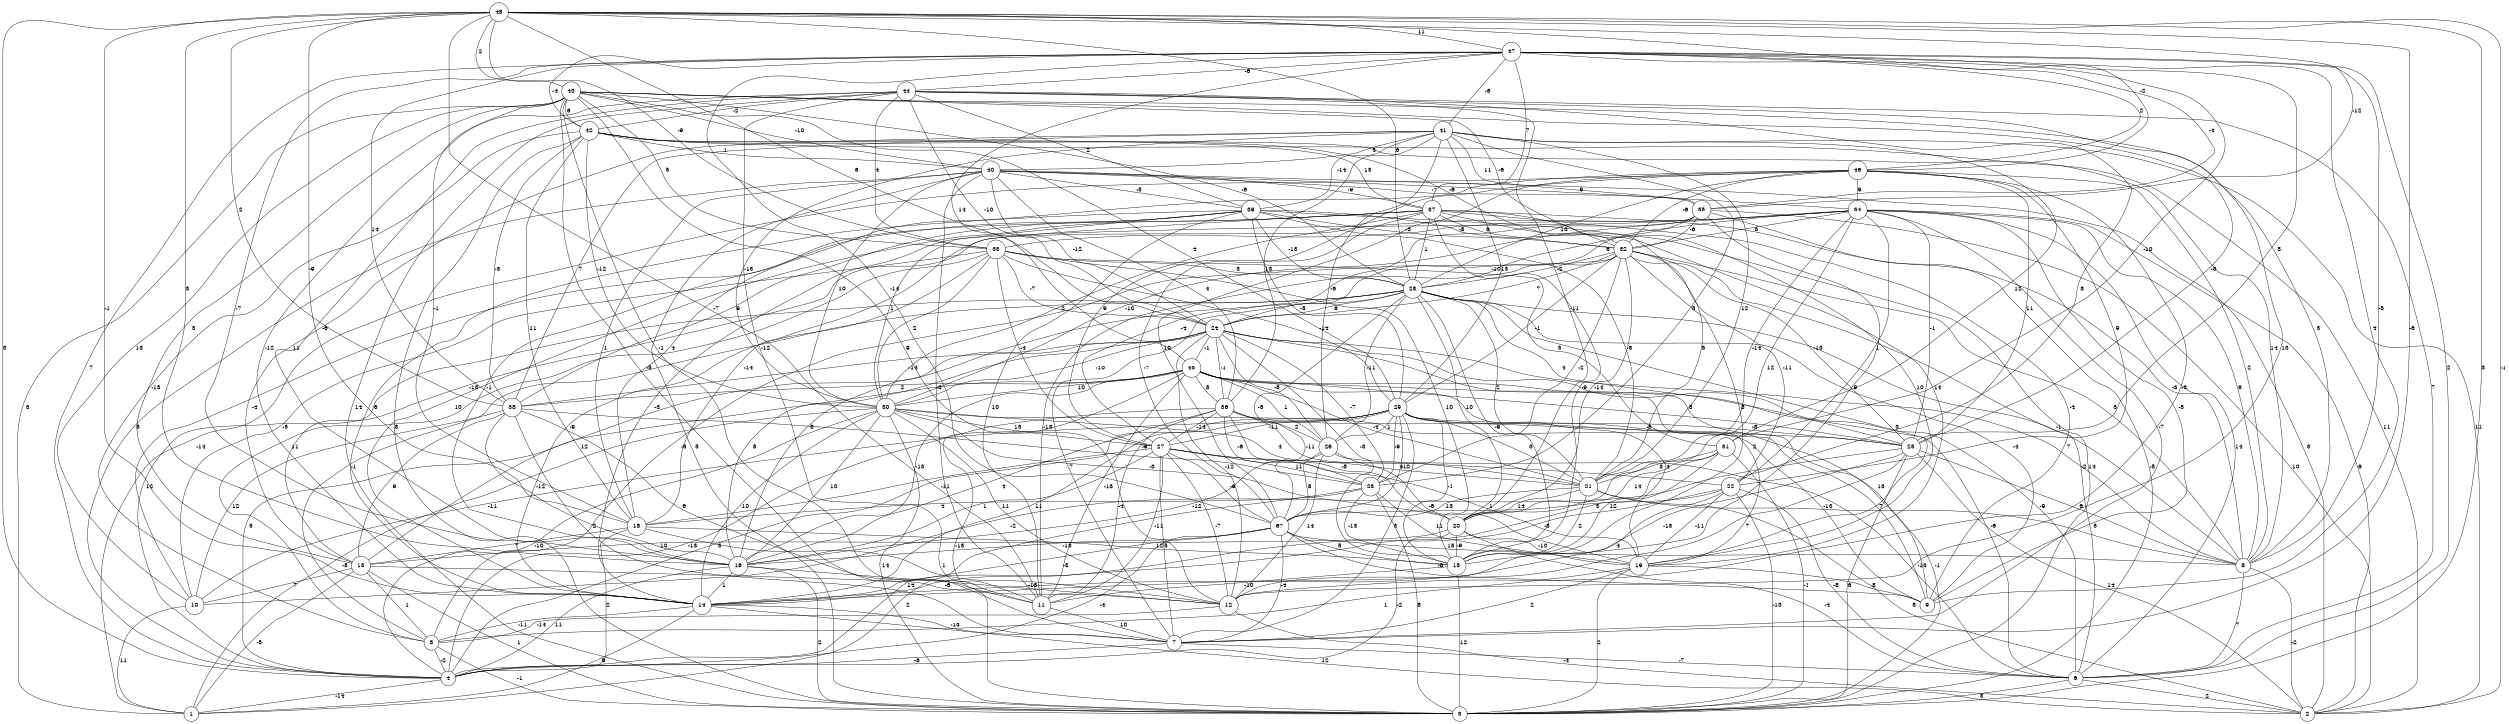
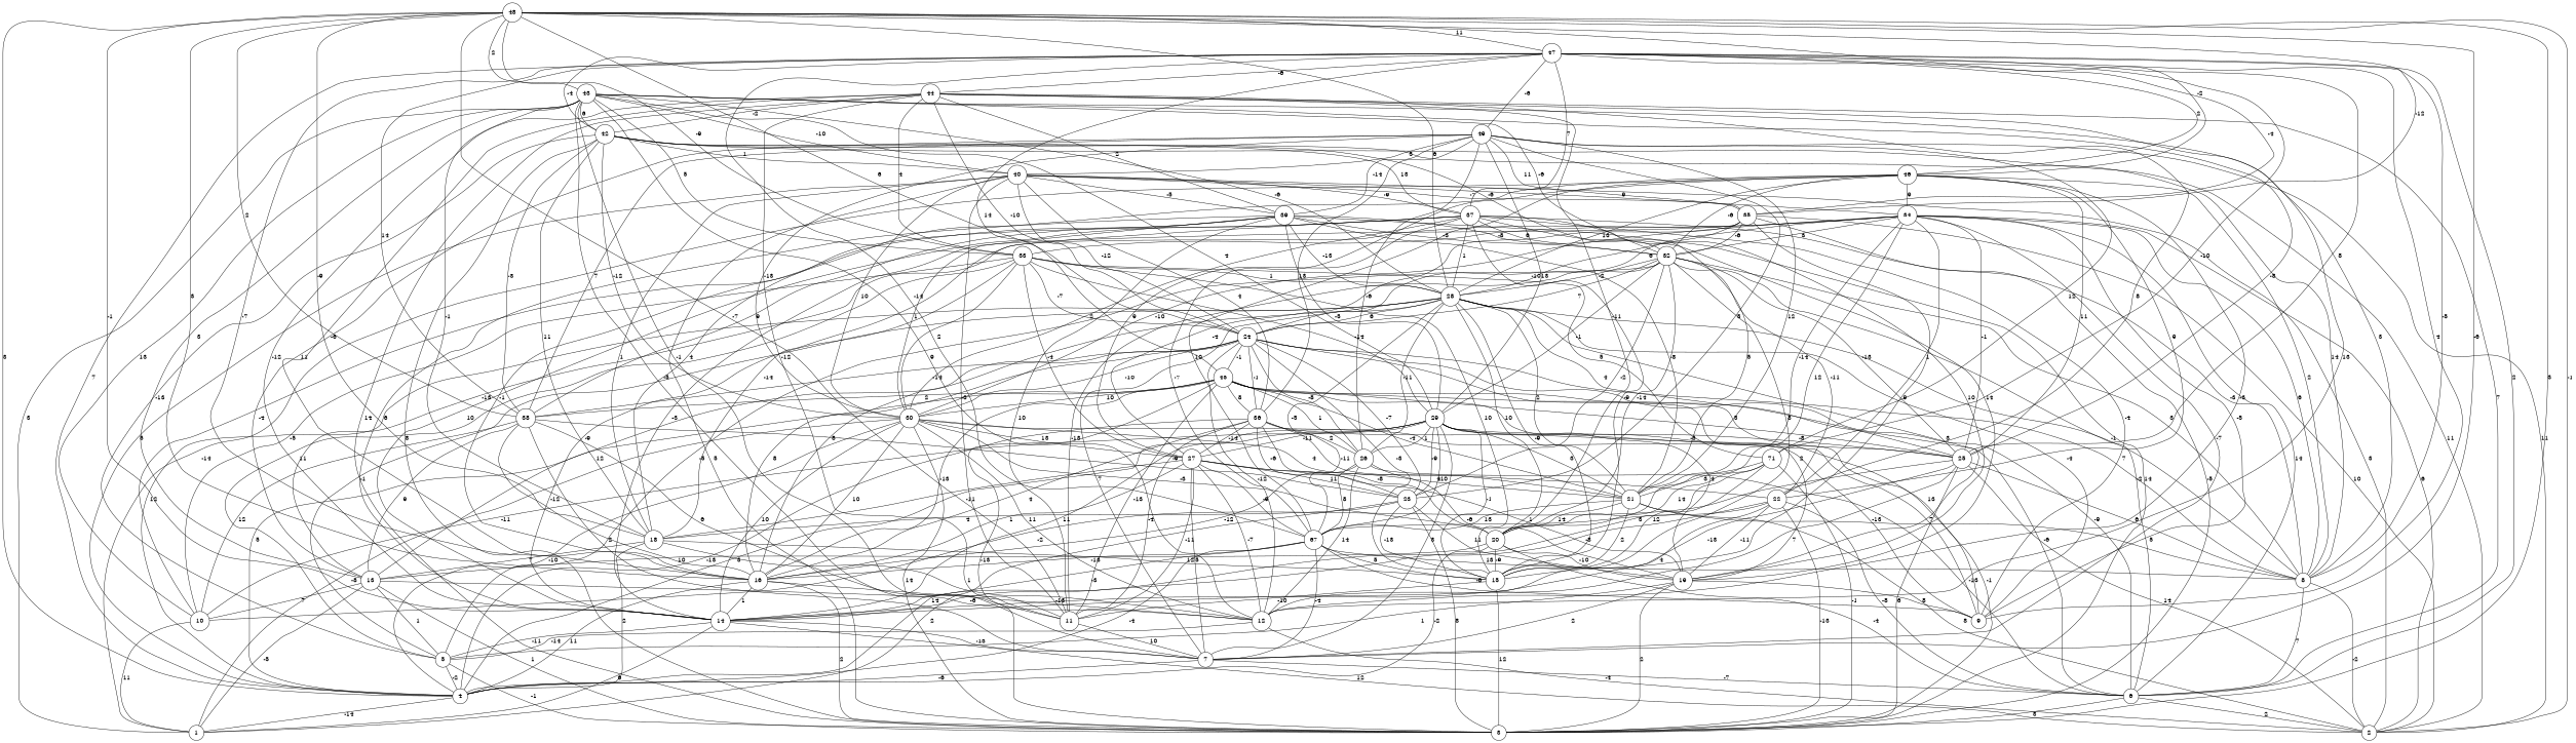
  graph {
    fontname="Helvetica,Arial,sans-serif"
    node [shape=circle]
    48
    2
    3
    4
    7
    11
    14
    16
    18
    24
    28
    33
    35
    38
    43
    46
    47
    1
    6
    5
    12
    13
    15
    8
    19
    23
    45
    9
    n29 [label=67]
    25
    21
    26
    20
-   31
+   31 [label=71]
    27
    30
    10
    29
    32
    42
    40
    22
    34
    37
-   41
+   41 [label=49]
    44
    36
    39
    48 -- 2 [label=-1]
    48 -- 3 [label=3]
    48 -- 4 [label=3]
    48 -- 7 [label=-6]
    48 -- 11 [label=-7]
    48 -- 14 [label=-1]
    48 -- 16 [label=3]
    48 -- 18 [label=-9]
    48 -- 24 [label=6]
    48 -- 28 [label=6]
    48 -- 33 [label=-9]
    48 -- 35 [label=-12]
    48 -- 38 [label=2]
    48 -- 43 [label=2]
    48 -- 46 [label=-2]
    48 -- 47 [label=11]
    4 -- 1 [label=-14]
    7 -- 4 [label=-6]
    7 -- 6 [label=-7]
    11 -- 7 [label=10]
    14 -- 2 [label=12]
    14 -- 7 [label=-13]
    14 -- 1 [label=6]
    14 -- 5 [label=-11]
    16 -- 3 [label=2]
    16 -- 4 [label=11]
    16 -- 14 [label=1]
    16 -- 12 [label=-13]
    18 -- 4 [label=2]
    18 -- 12 [label=1]
    18 -- 13 [label=7]
    18 -- 15 [label=12]
    24 -- 16 [label=8]
    24 -- 6 [label=-9]
    24 -- 12 [label=-12]
    24 -- 13 [label=12]
    24 -- 15 [label=-3]
    24 -- 8 [label=7]
    24 -- 19 [label=2]
    24 -- 23 [label=-7]
    24 -- 45 [label=-1]
    28 -- 4 [label=12]
    28 -- 7 [label=7]
    28 -- 16 [label=8]
    28 -- 24 [label=6]
    28 -- 5 [label=-1]
    28 -- 15 [label=-9]
    28 -- 8 [label=-1]
    28 -- 19 [label=3]
    28 -- 9 [label=-4]
    28 -- n29 [label=-5]
    28 -- 25 [label=4]
    28 -- 21 [label=2]
    28 -- 26 [label=-11]
    28 -- 20 [label=10]
    33 -- 14 [label=-9]
    33 -- 24 [label=-7]
-   33 -- 28 [label=3]
+   33 -- 28 [label=1]
    33 -- 5 [label=11]
    33 -- 15 [label=10]
    33 -- 31 [label=5]
    33 -- 27 [label=-4]
    33 -- 30 [label=2]
    33 -- 10 [label=-5]
    33 -- 29 [label=-14]
    35 -- 2 [label=10]
    35 -- 3 [label=-5]
    35 -- 14 [label=-3]
    35 -- 28 [label=6]
    35 -- 15 [label=9]
    35 -- 27 [label=-4]
    35 -- 32 [label=-6]
    38 -- 7 [label=2]
    38 -- 11 [label=6]
    38 -- 16 [label=-12]
    38 -- 24 [label=-14]
    38 -- 13 [label=9]
    38 -- 23 [label=-9]
    38 -- 10 [label=12]
    43 -- 7 [label=-5]
    43 -- 11 [label=-1]
    43 -- 18 [label=-1]
    43 -- 28 [label=-6]
    43 -- 33 [label=5]
    43 -- 1 [label=3]
    43 -- 12 [label=9]
    43 -- 13 [label=3]
    43 -- 8 [label=3]
    43 -- 25 [label=-8]
    43 -- 10 [label=13]
    43 -- 29 [label=4]
    43 -- 32 [label=-6]
    43 -- 42 [label=6]
    43 -- 40 [label=-10]
    46 -- 18 [label=4]
    46 -- 28 [label=13]
    46 -- 1 [label=-14]
    46 -- 12 [label=-3]
    46 -- 8 [label=2]
    46 -- n29 [label=10]
    46 -- 25 [label=11]
    46 -- 27 [label=9]
    46 -- 32 [label=-6]
    46 -- 22 [label=9]
    46 -- 34 [label=9]
    47 -- 4 [label=7]
    47 -- 16 [label=-7]
    47 -- 35 [label=-4]
    47 -- 38 [label=14]
    47 -- 46 [label=2]
    47 -- 6 [label=2]
    47 -- 8 [label=-5]
    47 -- 45 [label=14]
    47 -- 9 [label=4]
    47 -- n29 [label=-14]
    47 -- 25 [label=8]
    47 -- 31 [label=-10]
    47 -- 42 [label=-4]
    47 -- 37 [label=7]
    47 -- 41 [label=-6]
    47 -- 44 [label=-6]
    6 -- 2 [label=2]
    6 -- 3 [label=3]
    5 -- 3 [label=-1]
    5 -- 4 [label=-2]
    12 -- 2 [label=-4]
    12 -- 5 [label=-14]
    13 -- 3 [label=1]
    13 -- 1 [label=-5]
    13 -- 5 [label=1]
    13 -- 12 [label=-6]
    13 -- 10 [label=7]
    15 -- 3 [label=12]
    15 -- 11 [label=-10]
    8 -- 2 [label=-2]
    8 -- 6 [label=7]
    19 -- 3 [label=2]
    19 -- 7 [label=2]
    19 -- 5 [label=1]
    19 -- 9 [label=8]
    23 -- 3 [label=8]
    23 -- 18 [label=4]
    23 -- 1 [label=2]
    23 -- 15 [label=-13]
    23 -- 19 [label=11]
    45 -- 3 [label=-13]
    45 -- 4 [label=5]
    45 -- 11 [label=-13]
    45 -- 16 [label=-13]
    45 -- 38 [label=2]
    45 -- 6 [label=-6]
    45 -- 19 [label=4]
    45 -- 9 [label=13]
    45 -- 25 [label=5]
    45 -- 21 [label=-4]
    45 -- 26 [label=1]
    45 -- 30 [label=10]
    45 -- 36 [label=8]
    n29 -- 4 [label=-4]
    n29 -- 7 [label=-4]
    n29 -- 14 [label=-3]
    n29 -- 16 [label=-13]
    n29 -- 15 [label=5]
    n29 -- 8 [label=13]
    n29 -- 9 [label=-6]
    25 -- 2 [label=14]
    25 -- 3 [label=6]
    25 -- 14 [label=-13]
    25 -- 12 [label=7]
    25 -- 8 [label=6]
    25 -- 10 [label=-2]
    21 -- 2 [label=8]
    21 -- 15 [label=2]
    21 -- 8 [label=5]
    21 -- n29 [label=13]
    21 -- 20 [label=14]
    26 -- 16 [label=-12]
    26 -- 24 [label=-8]
    26 -- 6 [label=-13]
    26 -- 12 [label=14]
    26 -- 19 [label=-6]
    26 -- n29 [label=8]
    20 -- 4 [label=-2]
    20 -- 6 [label=-4]
    20 -- 13 [label=10]
    20 -- 15 [label=-9]
    20 -- 19 [label=-10]
    31 -- 3 [label=-1]
    31 -- 14 [label=-8]
    31 -- 15 [label=12]
    31 -- 21 [label=3]
    31 -- 20 [label=14]
    27 -- 7 [label=5]
    27 -- 11 [label=-11]
    27 -- 16 [label=1]
    27 -- 18 [label=-11]
    27 -- 12 [label=-7]
    27 -- 19 [label=1]
    27 -- 23 [label=11]
    27 -- n29 [label=-9]
    27 -- 21 [label=4]
    30 -- 3 [label=14]
    30 -- 4 [label=-10]
    30 -- 14 [label=10]
    30 -- 16 [label=10]
    30 -- 24 [label=-10]
    30 -- 1 [label=-8]
    30 -- 12 [label=11]
    30 -- 9 [label=-13]
    30 -- 20 [label=-3]
    30 -- 27 [label=13]
    30 -- 22 [label=4]
    10 -- 1 [label=11]
    29 -- 3 [label=-1]
    29 -- 4 [label=3]
    29 -- 7 [label=3]
    29 -- 14 [label=11]
    29 -- 15 [label=-1]
    29 -- 23 [label=-9]
    29 -- 9 [label=7]
    29 -- n29 [label=-10]
    29 -- 25 [label=-8]
    29 -- 21 [label=3]
    29 -- 26 [label=1]
    29 -- 27 [label=-11]
    29 -- 10 [label=-11]
    32 -- 11 [label=-13]
    32 -- 24 [label=7]
    32 -- 28 [label=-2]
    32 -- 6 [label=-2]
    32 -- 5 [label=-5]
    32 -- 15 [label=8]
    32 -- 8 [label=3]
    32 -- 23 [label=-2]
    32 -- 25 [label=-13]
    32 -- 20 [label=-14]
    32 -- 29 [label=-1]
    32 -- 22 [label=-11]
    42 -- 2 [label=11]
    42 -- 3 [label=8]
    42 -- 18 [label=11]
    42 -- 38 [label=-3]
    42 -- 5 [label=-13]
    42 -- 8 [label=14]
    42 -- 30 [label=-12]
    42 -- 32 [label=-6]
    42 -- 40 [label=1]
    42 -- 37 [label=13]
    40 -- 2 [label=3]
    40 -- 3 [label=5]
    40 -- 4 [label=5]
    40 -- 11 [label=-3]
    40 -- 18 [label=1]
    40 -- 24 [label=-12]
    40 -- 35 [label=-7]
    40 -- 30 [label=10]
    40 -- 34 [label=9]
    40 -- 37 [label=-9]
    40 -- 36 [label=4]
    40 -- 39 [label=-5]
    22 -- 3 [label=-13]
    22 -- 4 [label=14]
    22 -- 14 [label=4]
    22 -- 6 [label=-8]
    22 -- 19 [label=-11]
    22 -- n29 [label=3]
    34 -- 2 [label=6]
    34 -- 7 [label=-7]
    34 -- 24 [label=-10]
    34 -- 33 [label=-8]
    34 -- 6 [label=14]
    34 -- 13 [label=-13]
    34 -- 8 [label=6]
    34 -- 9 [label=-5]
    34 -- 25 [label=-1]
    34 -- 21 [label=-14]
    34 -- 20 [label=12]
    34 -- 30 [label=-10]
    34 -- 32 [label=3]
    34 -- 22 [label=1]
    37 -- 14 [label=10]
    37 -- 18 [label=-14]
    37 -- 28 [label=1]
    37 -- 15 [label=-9]
    37 -- 8 [label=-3]
    37 -- 19 [label=10]
    37 -- 9 [label=-4]
    37 -- n29 [label=-7]
    37 -- 21 [label=5]
    37 -- 30 [label=2]
    37 -- 10 [label=-4]
    37 -- 32 [label=6]
    41 -- 2 [label=11]
    41 -- 35 [label=11]
    41 -- 38 [label=7]
    41 -- 13 [label=11]
    41 -- 23 [label=5]
    41 -- 21 [label=12]
    41 -- 26 [label=-6]
    41 -- 31 [label=12]
    41 -- 30 [label=-13]
    41 -- 29 [label=13]
    41 -- 40 [label=5]
    41 -- 36 [label=13]
    41 -- 39 [label=-14]
    44 -- 3 [label=14]
    44 -- 11 [label=-12]
    44 -- 14 [label=-12]
    44 -- 16 [label=-6]
    44 -- 24 [label=-10]
    44 -- 33 [label=4]
    44 -- 6 [label=7]
    44 -- 12 [label=13]
    44 -- 20 [label=-11]
    44 -- 42 [label=-2]
    44 -- 22 [label=8]
    44 -- 39 [label=2]
    36 -- 4 [label=-13]
    36 -- 11 [label=-4]
    36 -- 16 [label=4]
    36 -- 24 [label=-1]
    36 -- 23 [label=-6]
    36 -- 25 [label=-5]
    36 -- 21 [label=-11]
    36 -- 26 [label=2]
    36 -- 20 [label=-8]
    36 -- 27 [label=-14]
    39 -- 3 [label=14]
    39 -- 11 [label=10]
    39 -- 14 [label=6]
    39 -- 16 [label=-1]
    39 -- 28 [label=-13]
    39 -- 38 [label=9]
    39 -- 19 [label=14]
    39 -- 21 [label=-8]
    39 -- 30 [label=1]
    39 -- 29 [label=-5]
    39 -- 32 [label=-3]
  }
